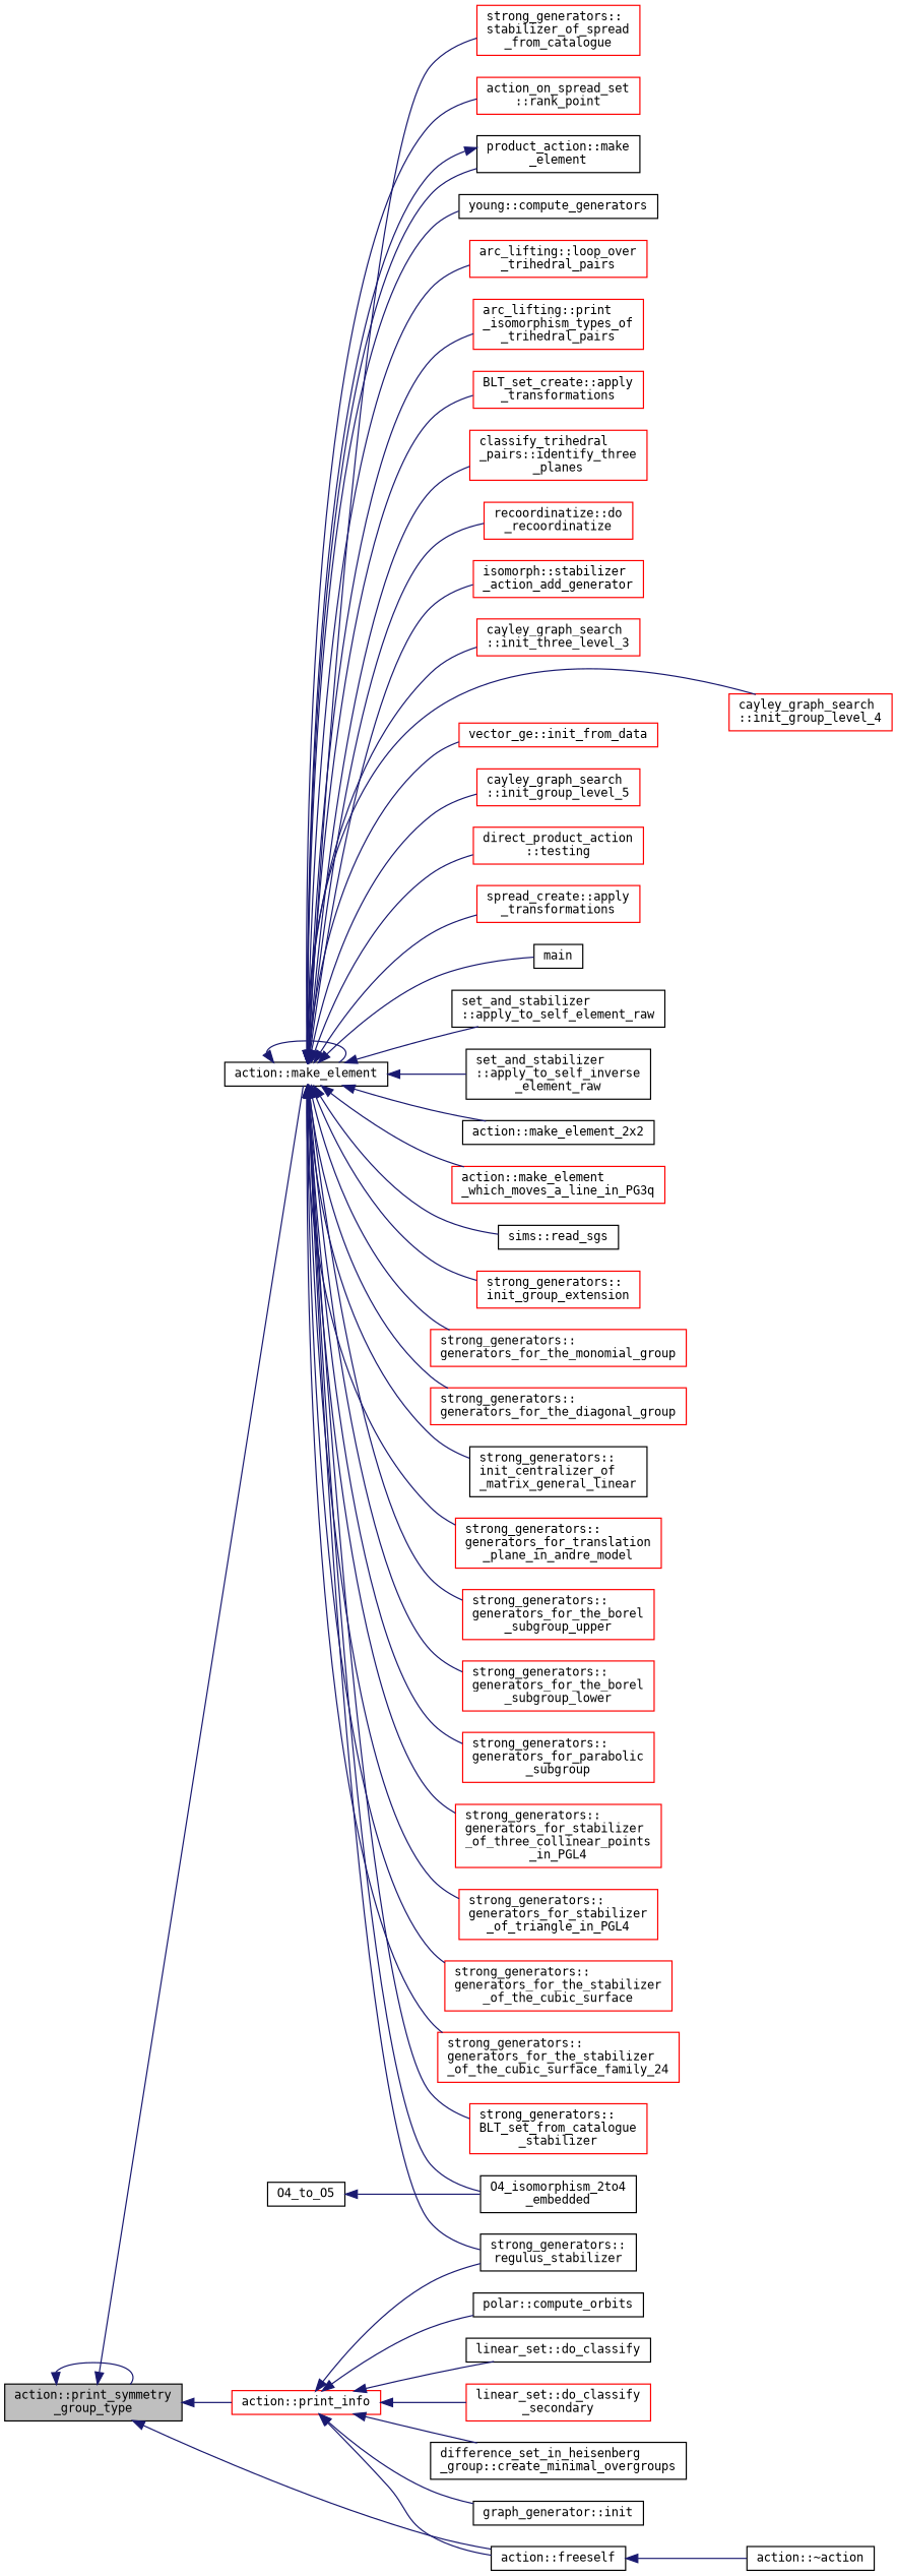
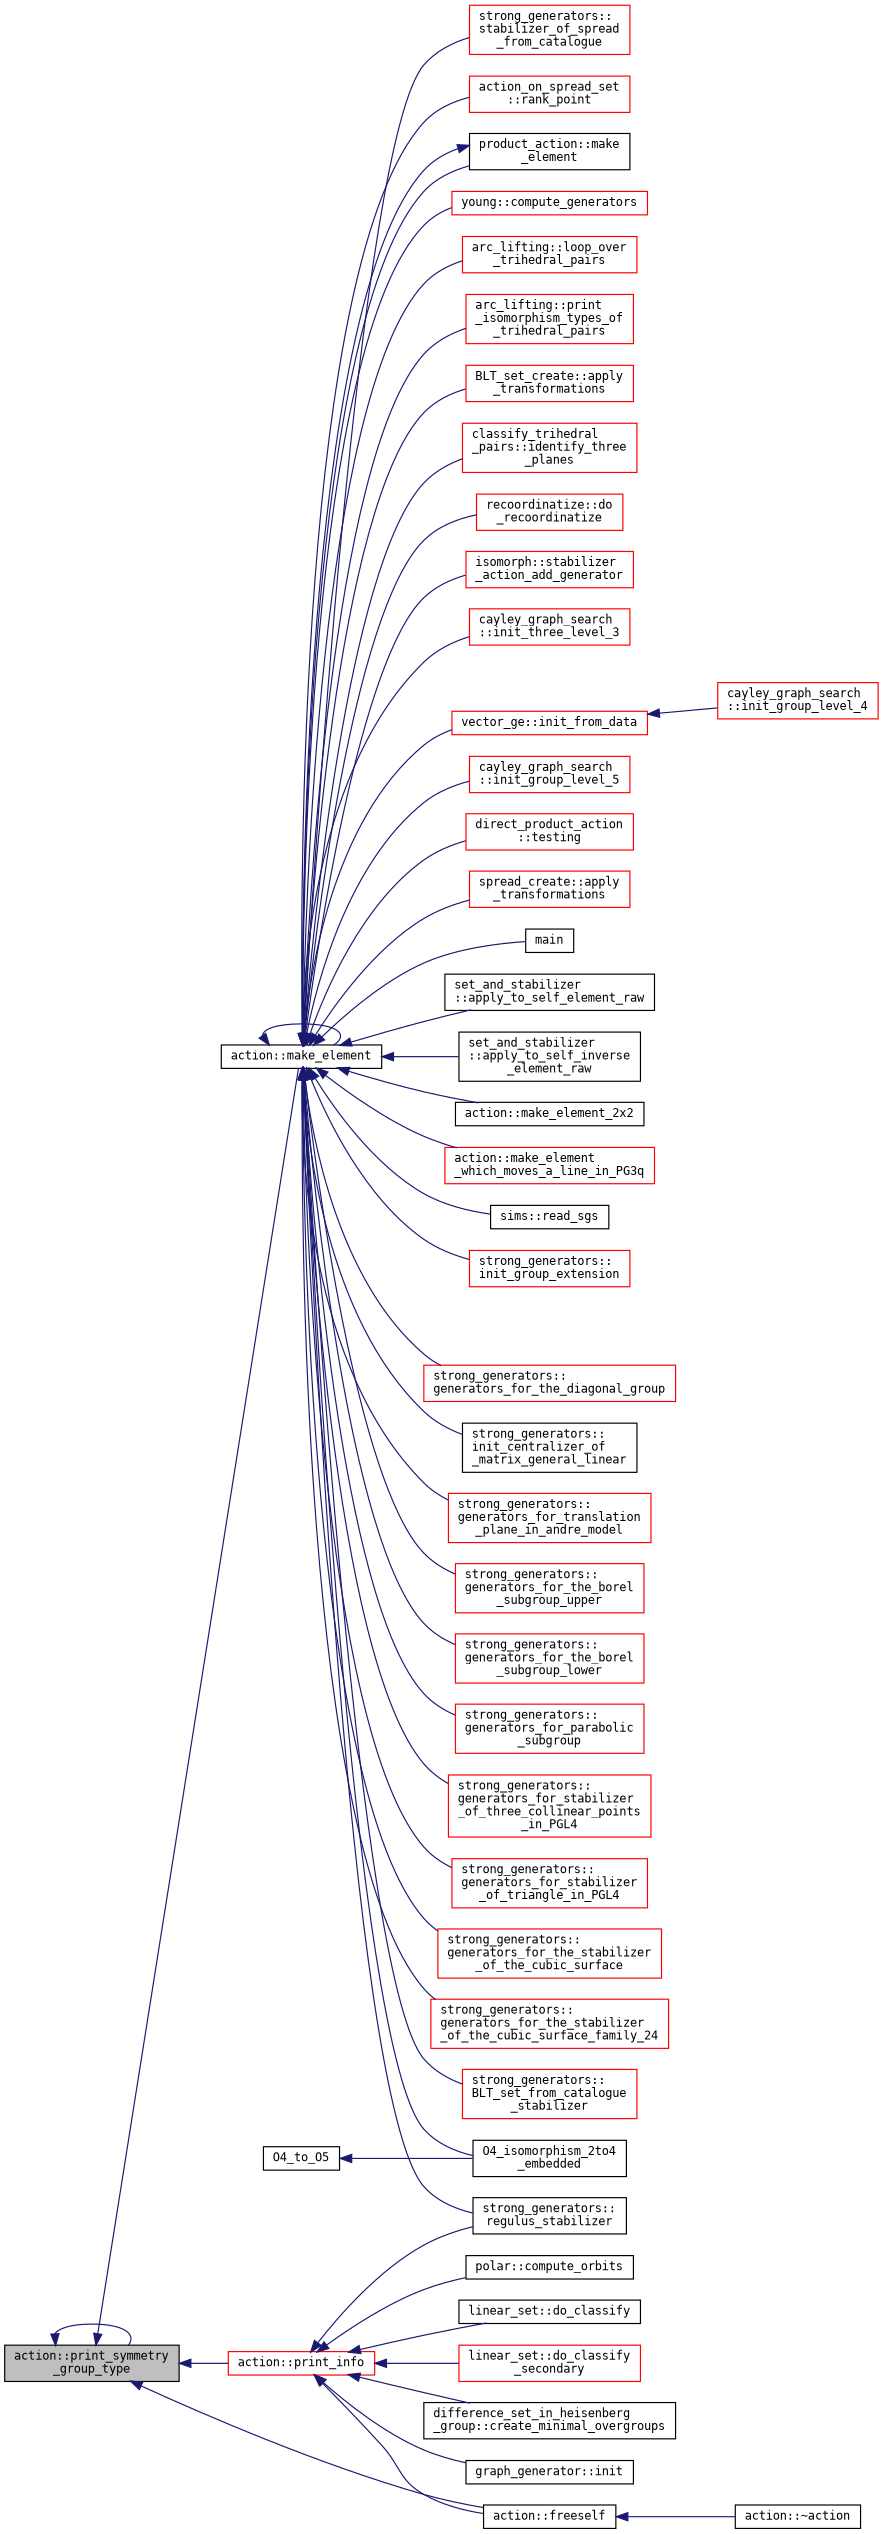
  digraph {
    fontname="DejaVu Sans Mono"
    rankdir=LR
    node [color=red fillcolor=white fontname="DejaVu Sans Mono" fontsize=10 shape=record style=filled]
    edge [color=midnightblue dir=back fontname="DejaVu Sans Mono" fontsize=10 labelfontname=Helvetica labelfontsize=10 style=solid]
    n1 [color=black fillcolor=grey75 fontcolor=black height=0.2 label="action::print_symmetry\l_group_type" width=0.4]
    n2 [color=black height=0.2 label="action::freeself" width=0.4]
    n3 [color=black height=0.2 label="action::make_element" width=0.4]
    n4 [height=0.2 label="action::print_info" width=0.4]
    n5 [color=black height=0.2 label="action::~action" width=0.4]
    n6 [height=0.2 label="cayley_graph_search\l::init_three_level_3" width=0.4]
    n7 [height=0.2 label="cayley_graph_search\l::init_group_level_4" width=0.4]
    n8 [height=0.2 label="cayley_graph_search\l::init_group_level_5" width=0.4]
    n9 [height=0.2 label="direct_product_action\l::testing" width=0.4]
    n10 [height=0.2 label="spread_create::apply\l_transformations" width=0.4]
    n11 [color=black height=0.2 label=main width=0.4]
    n12 [color=black height=0.2 label="set_and_stabilizer\l::apply_to_self_element_raw" width=0.4]
    n13 [color=black height=0.2 label="set_and_stabilizer\l::apply_to_self_inverse\l_element_raw" width=0.4]
    n14 [height=0.2 label="vector_ge::init_from_data" width=0.4]
    n15 [color=black height=0.2 label="action::make_element_2x2" width=0.4]
    n16 [height=0.2 label="action::make_element\l_which_moves_a_line_in_PG3q" width=0.4]
    n17 [color=black height=0.2 label="O4_isomorphism_2to4\l_embedded" width=0.4]
    n18 [color=black height=0.2 label="sims::read_sgs" width=0.4]
    n19 [height=0.2 label="strong_generators::\linit_group_extension" width=0.4]
-   n20 [height=0.2 label="strong_generators::\lgenerators_for_the_monomial_group" width=0.4]
    n21 [height=0.2 label="strong_generators::\lgenerators_for_the_diagonal_group" width=0.4]
    n22 [color=black height=0.2 label="strong_generators::\linit_centralizer_of\l_matrix_general_linear" width=0.4]
    n23 [height=0.2 label="strong_generators::\lgenerators_for_translation\l_plane_in_andre_model" width=0.4]
    n24 [color=black height=0.2 label="strong_generators::\lregulus_stabilizer" width=0.4]
    n25 [height=0.2 label="strong_generators::\lgenerators_for_the_borel\l_subgroup_upper" width=0.4]
    n26 [height=0.2 label="strong_generators::\lgenerators_for_the_borel\l_subgroup_lower" width=0.4]
    n27 [height=0.2 label="strong_generators::\lgenerators_for_parabolic\l_subgroup" width=0.4]
    n28 [height=0.2 label="strong_generators::\lgenerators_for_stabilizer\l_of_three_collinear_points\l_in_PGL4" width=0.4]
    n29 [height=0.2 label="strong_generators::\lgenerators_for_stabilizer\l_of_triangle_in_PGL4" width=0.4]
    n30 [height=0.2 label="strong_generators::\lgenerators_for_the_stabilizer\l_of_the_cubic_surface" width=0.4]
    n31 [height=0.2 label="strong_generators::\lgenerators_for_the_stabilizer\l_of_the_cubic_surface_family_24" width=0.4]
    n32 [height=0.2 label="strong_generators::\lBLT_set_from_catalogue\l_stabilizer" width=0.4]
    n33 [height=0.2 label="strong_generators::\lstabilizer_of_spread\l_from_catalogue" width=0.4]
    n34 [height=0.2 label="action_on_spread_set\l::rank_point" width=0.4]
    n35 [color=black height=0.2 label="product_action::make\l_element" width=0.4]
-   n36 [color=black height=0.2 label="young::compute_generators" width=0.4]
+   n36 [height=0.2 label="young::compute_generators" width=0.4]
    n37 [height=0.2 label="arc_lifting::loop_over\l_trihedral_pairs" width=0.4]
    n38 [height=0.2 label="arc_lifting::print\l_isomorphism_types_of\l_trihedral_pairs" width=0.4]
    n39 [height=0.2 label="BLT_set_create::apply\l_transformations" width=0.4]
    n40 [height=0.2 label="classify_trihedral\l_pairs::identify_three\l_planes" width=0.4]
    n41 [height=0.2 label="recoordinatize::do\l_recoordinatize" width=0.4]
    n42 [height=0.2 label="isomorph::stabilizer\l_action_add_generator" width=0.4]
    n43 [color=black height=0.2 label="difference_set_in_heisenberg\l_group::create_minimal_overgroups" width=0.4]
    n44 [color=black height=0.2 label="graph_generator::init" width=0.4]
    n45 [color=black height=0.2 label="polar::compute_orbits" width=0.4]
    n46 [color=black height=0.2 label="linear_set::do_classify" width=0.4]
    n47 [height=0.2 label="linear_set::do_classify\l_secondary" width=0.4]
    n48 [color=black height=0.2 label=O4_to_O5 width=0.4]
    n1 -> n1
    n1 -> n2
    n1 -> n3
    n1 -> n4
    n2 -> n5
    n3 -> n3
    n3 -> n6
-   n3 -> n7
+   n14 -> n7
    n3 -> n8
    n3 -> n9
    n3 -> n10
    n3 -> n11
    n3 -> n12
    n3 -> n13
    n3 -> n14
    n3 -> n15
    n3 -> n16
    n3 -> n17
    n3 -> n18
    n3 -> n19
-   n3 -> n20
    n3 -> n21
    n3 -> n22
    n3 -> n23
    n3 -> n24
    n3 -> n25
    n3 -> n26
    n3 -> n27
    n3 -> n28
    n3 -> n29
    n3 -> n30
    n3 -> n31
    n3 -> n32
    n3 -> n33
    n3 -> n34
    n3 -> n35
    n3 -> n36
    n3 -> n37
    n3 -> n38
    n3 -> n39
    n3 -> n40
    n3 -> n41
    n3 -> n42
    n4 -> n2
    n4 -> n24
    n4 -> n43
    n4 -> n44
    n4 -> n45
    n4 -> n46
    n4 -> n47
    n35 -> n3
    n48 -> n17
  }
